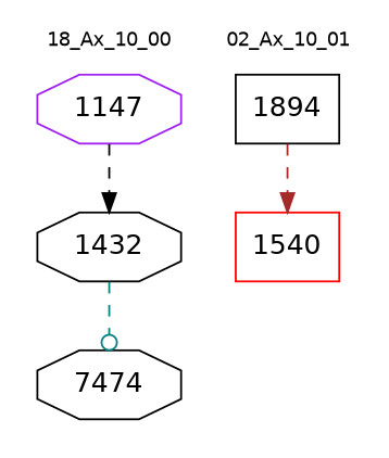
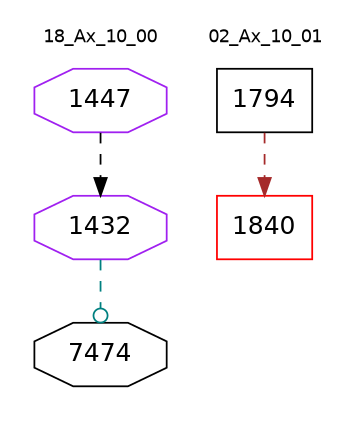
  digraph {
    fontname="DejaVu Sans"
    node [color=purple fontname="DejaVu Sans" shape=octagon]
    edge [arrowhead=normal fontname="DejaVu Sans" style=dashed]
-   n1 [label=1147]
-   n2 [color=black label=1432]
+   n1 [label=1447]
+   n2 [label=1432]
    n3 [color=black label=7474]
-   n4 [color=black label=1894 shape=box]
-   n5 [color=red label=1540 shape=box]
+   n4 [color=black label=1794 shape=box]
+   n5 [color=red label=1840 shape=box]
    subgraph cluster_1 {
      color=white
      fontsize=10
      label="18_Ax_10_00"
      n1
      n2
      n3
    }
    subgraph cluster_2 {
      color=white
      fontsize=10
      label="02_Ax_10_01"
      n4
      n5
    }
    n1 -> n2 [color=black]
    n2 -> n3 [arrowhead=odot color=teal]
    n4 -> n5 [color=brown]
  }
